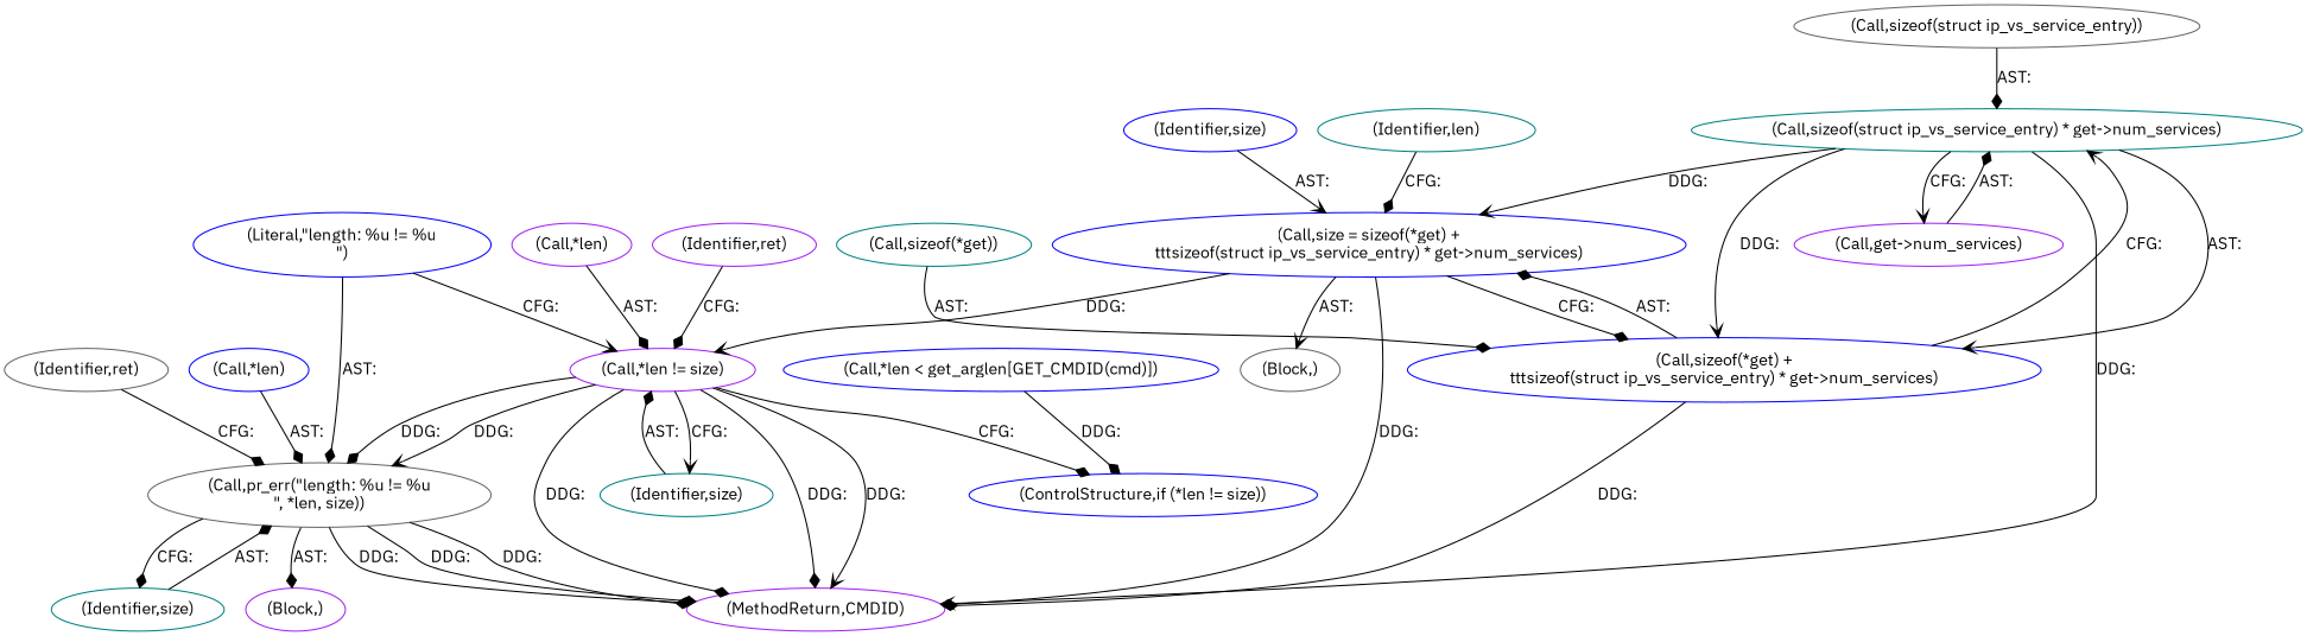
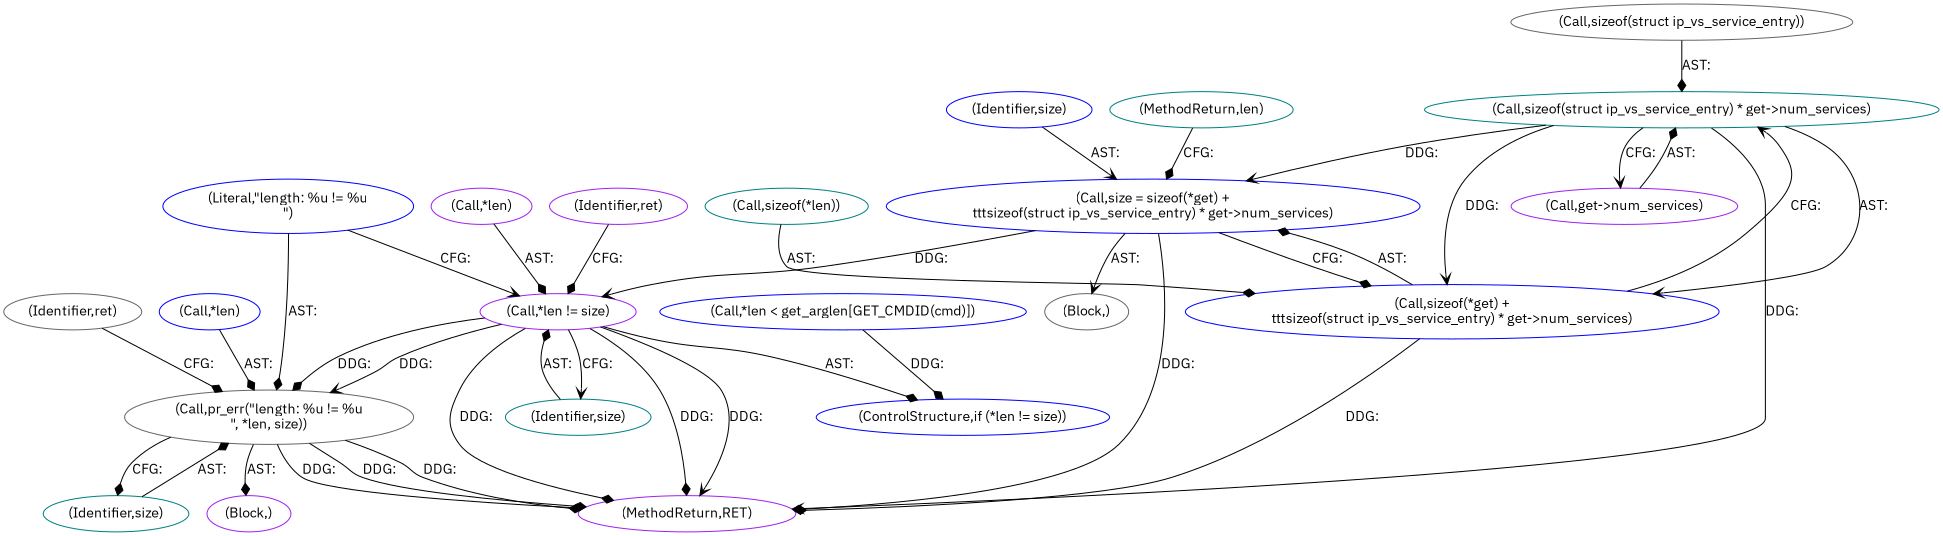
  digraph {
    fontname="IBM Plex Sans"
    node [color=blue fontname="IBM Plex Sans"]
    edge [arrowhead=diamond fontname="IBM Plex Sans"]
    n1 [color=teal label="(Call,sizeof(struct ip_vs_service_entry) * get->num_services)"]
    n2 [label="(Call,size = sizeof(*get) +\n\t\t\tsizeof(struct ip_vs_service_entry) * get->num_services)"]
    n3 [label="(Call,sizeof(*get) +\n\t\t\tsizeof(struct ip_vs_service_entry) * get->num_services)"]
    n4 [color=purple label="(Call,get->num_services)"]
-   n5 [color=purple label="(MethodReturn,CMDID)"]
+   n5 [color=purple label="(MethodReturn,RET)"]
    n6 [color=purple label="(Call,*len != size)"]
    n7 [color=gray40 label="(Block,)"]
    n8 [color=gray40 label="(Call,pr_err(\"length: %u != %u\n\", *len, size))"]
    n9 [label="(ControlStructure,if (*len != size))"]
    n10 [color=teal label="(Identifier,size)"]
    n11 [color=teal label="(Identifier,size)"]
    n12 [color=purple label="(Block,)"]
    n13 [color=gray40 label="(Identifier,ret)"]
-   n14 [color=teal label="(Call,sizeof(*get))"]
+   n14 [color=teal label="(Call,sizeof(*len))"]
    n15 [label="(Call,*len < get_arglen[GET_CMDID(cmd)])"]
    n16 [color=purple label="(Call,*len)"]
    n17 [color=purple label="(Identifier,ret)"]
    n18 [color=gray40 label="(Call,sizeof(struct ip_vs_service_entry))"]
    n19 [label="(Identifier,size)"]
    n20 [label="(Call,*len)"]
-   n21 [color=teal label="(Identifier,len)"]
+   n21 [color=teal label="(MethodReturn,len)"]
    n22 [label="(Literal,\"length: %u != %u\n\")"]
    n1 -> n2 [arrowhead=vee label="DDG: "]
    n1 -> n3 [arrowhead=vee label="AST: "]
    n1 -> n3 [arrowhead=vee label="DDG: "]
    n1 -> n4 [arrowhead=vee label="CFG: "]
    n1 -> n5 [arrowhead=vee label="DDG: "]
    n2 -> n3 [label="CFG: "]
    n2 -> n5 [label="DDG: "]
    n2 -> n6 [arrowhead=vee label="DDG: "]
    n2 -> n7 [arrowhead=vee label="AST: "]
    n3 -> n1 [arrowhead=vee label="CFG: "]
    n3 -> n2 [label="AST: "]
    n3 -> n5 [label="DDG: "]
    n4 -> n1 [label="AST: "]
    n6 -> n5 [label="DDG: "]
    n6 -> n5 [label="DDG: "]
    n6 -> n5 [arrowhead=vee label="DDG: "]
    n6 -> n8 [label="DDG: "]
    n6 -> n8 [arrowhead=vee label="DDG: "]
-   n6 -> n9 [label="CFG: "]
+   n6 -> n9 [label="AST: "]
    n6 -> n10 [arrowhead=vee label="CFG: "]
    n8 -> n5 [label="DDG: "]
    n8 -> n5 [label="DDG: "]
    n8 -> n5 [label="DDG: "]
    n8 -> n11 [label="CFG: "]
    n8 -> n12 [label="AST: "]
    n10 -> n6 [label="AST: "]
    n11 -> n8 [label="AST: "]
    n13 -> n8 [label="CFG: "]
    n14 -> n3 [label="AST: "]
    n15 -> n9 [label="DDG: "]
    n16 -> n6 [label="AST: "]
    n17 -> n6 [label="CFG: "]
    n18 -> n1 [label="AST: "]
    n19 -> n2 [arrowhead=vee label="AST: "]
    n20 -> n8 [label="AST: "]
    n21 -> n2 [label="CFG: "]
    n22 -> n6 [arrowhead=vee label="CFG: "]
    n22 -> n8 [label="AST: "]
  }
